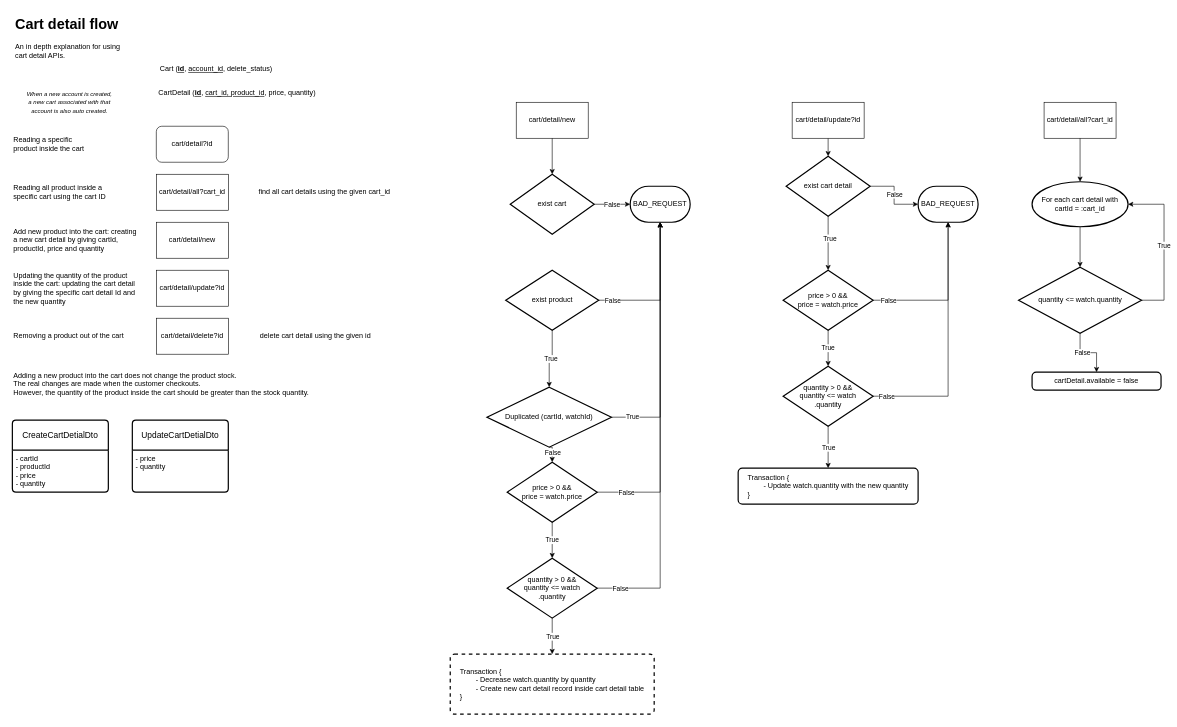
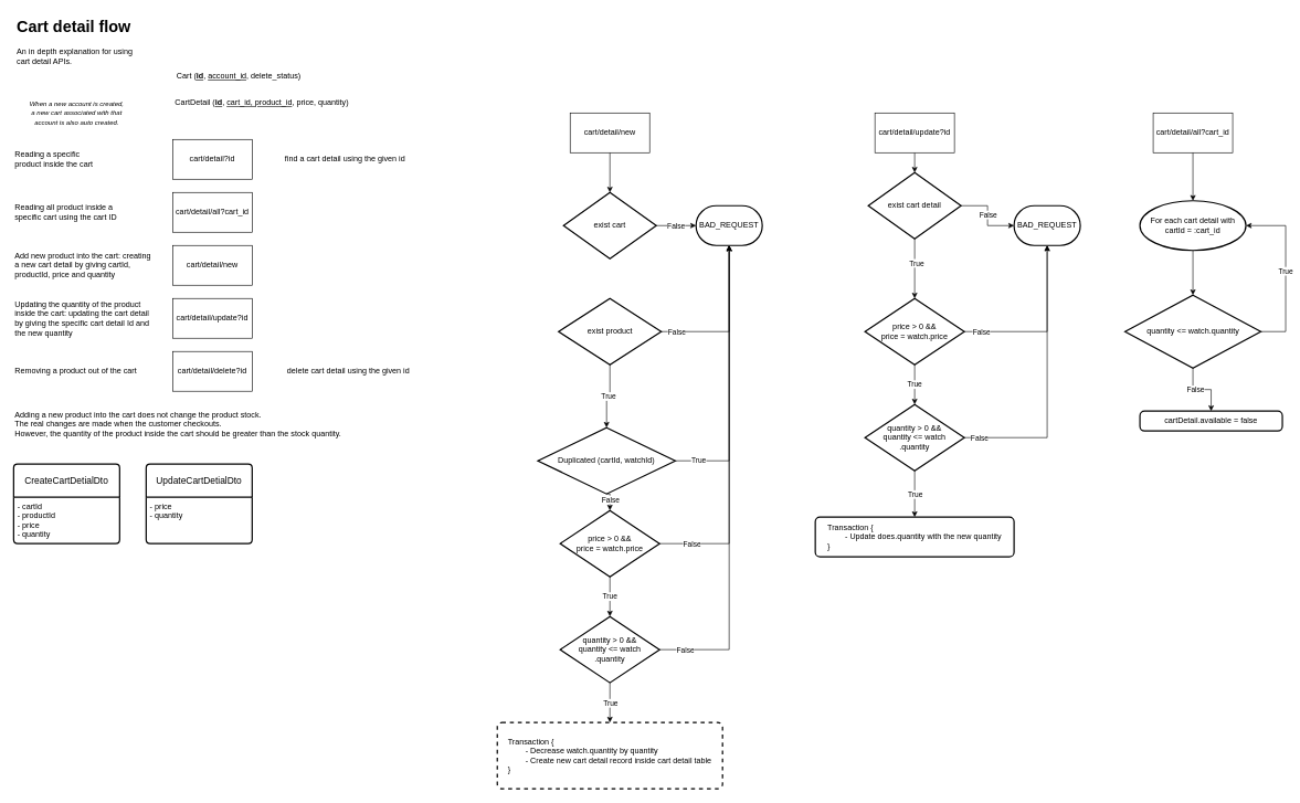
  <mxCell id="0" />
  <mxCell id="1" parent="0" />
- <mxCell id="2" value="cart/detail?id" style="whiteSpace=wrap;html=1;rounded=1;" parent="1" vertex="1"><mxGeometry x="260" y="210" width="120" height="60" as="geometry" /></mxCell>
+ <mxCell id="2" value="cart/detail?id" style="rounded=0;whiteSpace=wrap;html=1;" parent="1" vertex="1"><mxGeometry x="260" y="210" width="120" height="60" as="geometry" /></mxCell>
  <mxCell id="3" value="cart/detail/all?cart_id" style="rounded=0;whiteSpace=wrap;html=1;" parent="1" vertex="1"><mxGeometry x="260" y="290" width="120" height="60" as="geometry" /></mxCell>
  <mxCell id="4" value="cart/detail/new" style="rounded=0;whiteSpace=wrap;html=1;" parent="1" vertex="1"><mxGeometry x="260" y="370" width="120" height="60" as="geometry" /></mxCell>
  <mxCell id="5" value="cart/detail/update?id" style="rounded=0;whiteSpace=wrap;html=1;" parent="1" vertex="1"><mxGeometry x="260" y="450" width="120" height="60" as="geometry" /></mxCell>
  <mxCell id="6" value="cart/detail/delete?id" style="rounded=0;whiteSpace=wrap;html=1;" parent="1" vertex="1"><mxGeometry x="260" y="530" width="120" height="60" as="geometry" /></mxCell>
  <mxCell id="7" value="&lt;h1&gt;Cart detail flow&lt;/h1&gt;&lt;p&gt;An in depth explanation for using cart detail APIs.&lt;/p&gt;" style="text;html=1;strokeColor=none;fillColor=none;spacing=5;spacingTop=-20;whiteSpace=wrap;overflow=hidden;rounded=0;" parent="1" vertex="1"><mxGeometry x="20" y="20" width="190" height="90" as="geometry" /></mxCell>
  <mxCell id="8" value="&lt;i style=&quot;font-size: 10px;&quot;&gt;When a new account is created, &lt;br&gt;a new cart associated with that&lt;br&gt;account is also auto created.&lt;/i&gt;" style="text;html=1;align=center;verticalAlign=middle;resizable=0;points=[];autosize=1;strokeColor=none;fillColor=none;" parent="1" vertex="1"><mxGeometry x="30" y="140" width="170" height="60" as="geometry" /></mxCell>
  <mxCell id="9" value="Reading a specific product inside the cart" style="text;html=1;strokeColor=none;fillColor=none;align=left;verticalAlign=middle;whiteSpace=wrap;rounded=0;" parent="1" vertex="1"><mxGeometry x="20" y="225" width="130" height="30" as="geometry" /></mxCell>
  <mxCell id="10" value="Reading all product inside a specific cart using the cart ID" style="text;html=1;strokeColor=none;fillColor=none;align=left;verticalAlign=middle;whiteSpace=wrap;rounded=0;" parent="1" vertex="1"><mxGeometry x="20" y="305" width="160" height="30" as="geometry" /></mxCell>
  <mxCell id="11" value="Add new product into the cart: creating a new cart detail by giving cartId, productId, price and quantity" style="text;html=1;strokeColor=none;fillColor=none;align=left;verticalAlign=middle;whiteSpace=wrap;rounded=0;" parent="1" vertex="1"><mxGeometry x="20" y="385" width="210" height="30" as="geometry" /></mxCell>
  <mxCell id="12" value="Updating the quantity of the product inside the cart: updating the cart detail by giving the specific cart detail Id and the new quantity" style="text;html=1;strokeColor=none;fillColor=none;align=left;verticalAlign=middle;whiteSpace=wrap;rounded=0;" parent="1" vertex="1"><mxGeometry x="20" y="465" width="210" height="30" as="geometry" /></mxCell>
  <mxCell id="13" value="Removing a product out of the cart" style="text;html=1;strokeColor=none;fillColor=none;align=left;verticalAlign=middle;whiteSpace=wrap;rounded=0;" parent="1" vertex="1"><mxGeometry x="20" y="545" width="210" height="30" as="geometry" /></mxCell>
  <mxCell id="14" value="Cart (&lt;b&gt;&lt;u&gt;id&lt;/u&gt;&lt;/b&gt;, &lt;u&gt;account_id&lt;/u&gt;, delete_status)" style="text;html=1;strokeColor=none;fillColor=none;align=center;verticalAlign=middle;whiteSpace=wrap;rounded=0;" parent="1" vertex="1"><mxGeometry x="260" y="100" width="200" height="30" as="geometry" /></mxCell>
  <mxCell id="15" value="CartDetail (&lt;u&gt;&lt;b&gt;id&lt;/b&gt;&lt;/u&gt;, &lt;u&gt;cart_id, product_id&lt;/u&gt;, price, quantity)" style="text;html=1;strokeColor=none;fillColor=none;align=center;verticalAlign=middle;whiteSpace=wrap;rounded=0;" parent="1" vertex="1"><mxGeometry x="260" y="140" width="270" height="30" as="geometry" /></mxCell>
- <mxCell id="17" value="find all cart details using the given cart_id" style="text;html=1;align=center;verticalAlign=middle;resizable=0;points=[];autosize=1;strokeColor=none;fillColor=none;" parent="1" vertex="1"><mxGeometry x="420" y="305" width="240" height="30" as="geometry" /></mxCell>
+ <mxCell id="16" value="find a cart detail using the given id" style="text;html=1;align=center;verticalAlign=middle;resizable=0;points=[];autosize=1;strokeColor=none;fillColor=none;" parent="1" vertex="1"><mxGeometry x="420" y="225" width="200" height="30" as="geometry" /></mxCell>
  <mxCell id="18" value="CreateCartDetialDto" style="swimlane;childLayout=stackLayout;horizontal=1;startSize=50;horizontalStack=0;rounded=1;fontSize=14;fontStyle=0;strokeWidth=2;resizeParent=0;resizeLast=1;shadow=0;dashed=0;align=center;arcSize=4;whiteSpace=wrap;html=1;" parent="1" vertex="1"><mxGeometry x="20" y="700" width="160" height="120" as="geometry"><mxRectangle x="200" y="610" width="170" height="50" as="alternateBounds" /></mxGeometry></mxCell>
  <mxCell id="19" value="- cartId&lt;br&gt;- productId&lt;br&gt;- price&lt;br&gt;- quantity" style="align=left;strokeColor=none;fillColor=none;spacingLeft=4;fontSize=12;verticalAlign=top;resizable=0;rotatable=0;part=1;html=1;" parent="18" vertex="1"><mxGeometry y="50" width="160" height="70" as="geometry" /></mxCell>
  <mxCell id="20" value="UpdateCartDetialDto" style="swimlane;childLayout=stackLayout;horizontal=1;startSize=50;horizontalStack=0;rounded=1;fontSize=14;fontStyle=0;strokeWidth=2;resizeParent=0;resizeLast=1;shadow=0;dashed=0;align=center;arcSize=4;whiteSpace=wrap;html=1;" parent="1" vertex="1"><mxGeometry x="220" y="700" width="160" height="120" as="geometry"><mxRectangle x="200" y="610" width="170" height="50" as="alternateBounds" /></mxGeometry></mxCell>
  <mxCell id="21" value="- price&lt;br&gt;- quantity" style="align=left;strokeColor=none;fillColor=none;spacingLeft=4;fontSize=12;verticalAlign=top;resizable=0;rotatable=0;part=1;html=1;" parent="20" vertex="1"><mxGeometry y="50" width="160" height="70" as="geometry" /></mxCell>
  <mxCell id="22" value="cart/detail/new" style="rounded=0;whiteSpace=wrap;html=1;" parent="1" vertex="1"><mxGeometry x="860" y="170" width="120" height="60" as="geometry" /></mxCell>
  <mxCell id="23" style="edgeStyle=orthogonalEdgeStyle;rounded=0;orthogonalLoop=1;jettySize=auto;html=1;exitX=1;exitY=0.5;exitDx=0;exitDy=0;exitPerimeter=0;" parent="1" source="25" target="28" edge="1"><mxGeometry relative="1" as="geometry" /></mxCell>
  <mxCell id="24" value="False" style="edgeLabel;html=1;align=center;verticalAlign=middle;resizable=0;points=[];" parent="23" vertex="1" connectable="0"><mxGeometry x="-0.042" relative="1" as="geometry"><mxPoint as="offset" /></mxGeometry></mxCell>
  <mxCell id="25" value="exist cart" style="strokeWidth=2;html=1;shape=mxgraph.flowchart.decision;whiteSpace=wrap;" parent="1" vertex="1"><mxGeometry x="850" y="290" width="140" height="100" as="geometry" /></mxCell>
  <mxCell id="26" style="edgeStyle=orthogonalEdgeStyle;rounded=0;orthogonalLoop=1;jettySize=auto;html=1;exitX=0.5;exitY=1;exitDx=0;exitDy=0;entryX=0.5;entryY=0;entryDx=0;entryDy=0;entryPerimeter=0;" parent="1" source="22" target="25" edge="1"><mxGeometry relative="1" as="geometry" /></mxCell>
  <mxCell id="27" value="exist product" style="strokeWidth=2;html=1;shape=mxgraph.flowchart.decision;whiteSpace=wrap;" parent="1" vertex="1"><mxGeometry x="842.5" y="450" width="155" height="100" as="geometry" /></mxCell>
  <mxCell id="28" value="BAD_REQUEST" style="strokeWidth=2;html=1;shape=mxgraph.flowchart.terminator;whiteSpace=wrap;" parent="1" vertex="1"><mxGeometry x="1050" y="310" width="100" height="60" as="geometry" /></mxCell>
  <mxCell id="29" style="edgeStyle=orthogonalEdgeStyle;rounded=0;orthogonalLoop=1;jettySize=auto;html=1;exitX=1;exitY=0.5;exitDx=0;exitDy=0;exitPerimeter=0;entryX=0.5;entryY=1;entryDx=0;entryDy=0;entryPerimeter=0;" parent="1" source="27" target="28" edge="1"><mxGeometry relative="1" as="geometry" /></mxCell>
  <mxCell id="30" value="False" style="edgeLabel;html=1;align=center;verticalAlign=middle;resizable=0;points=[];" parent="29" vertex="1" connectable="0"><mxGeometry x="-0.659" y="-2" relative="1" as="geometry"><mxPoint x="-17" y="-2" as="offset" /></mxGeometry></mxCell>
  <mxCell id="31" value="price &amp;gt; 0 &amp;amp;&amp;amp; &lt;br&gt;price = watch.price" style="strokeWidth=2;html=1;shape=mxgraph.flowchart.decision;whiteSpace=wrap;" parent="1" vertex="1"><mxGeometry x="845" y="770" width="150" height="100" as="geometry" /></mxCell>
  <mxCell id="32" style="edgeStyle=orthogonalEdgeStyle;rounded=0;orthogonalLoop=1;jettySize=auto;html=1;exitX=0.5;exitY=1;exitDx=0;exitDy=0;exitPerimeter=0;entryX=0.5;entryY=0;entryDx=0;entryDy=0;" parent="1" source="34" target="40" edge="1"><mxGeometry relative="1" as="geometry" /></mxCell>
  <mxCell id="33" value="True" style="edgeLabel;html=1;align=center;verticalAlign=middle;resizable=0;points=[];" parent="32" vertex="1" connectable="0"><mxGeometry x="-0.01" relative="1" as="geometry"><mxPoint as="offset" /></mxGeometry></mxCell>
  <mxCell id="34" value="quantity &amp;gt; 0 &amp;amp;&amp;amp; &lt;br&gt;quantity &amp;lt;= watch&lt;br&gt;.quantity" style="strokeWidth=2;html=1;shape=mxgraph.flowchart.decision;whiteSpace=wrap;" parent="1" vertex="1"><mxGeometry x="845" y="930" width="150" height="100" as="geometry" /></mxCell>
  <mxCell id="35" value="True" style="edgeStyle=orthogonalEdgeStyle;rounded=0;orthogonalLoop=1;jettySize=auto;html=1;exitX=0.5;exitY=1;exitDx=0;exitDy=0;exitPerimeter=0;entryX=0.5;entryY=0;entryDx=0;entryDy=0;entryPerimeter=0;" parent="1" source="31" target="34" edge="1"><mxGeometry relative="1" as="geometry" /></mxCell>
  <mxCell id="36" style="edgeStyle=orthogonalEdgeStyle;rounded=0;orthogonalLoop=1;jettySize=auto;html=1;exitX=1;exitY=0.5;exitDx=0;exitDy=0;exitPerimeter=0;entryX=0.5;entryY=1;entryDx=0;entryDy=0;entryPerimeter=0;" parent="1" source="31" target="28" edge="1"><mxGeometry relative="1" as="geometry" /></mxCell>
  <mxCell id="37" value="False" style="edgeLabel;html=1;align=center;verticalAlign=middle;resizable=0;points=[];" parent="36" vertex="1" connectable="0"><mxGeometry x="-0.72" relative="1" as="geometry"><mxPoint x="-30" as="offset" /></mxGeometry></mxCell>
  <mxCell id="38" style="edgeStyle=orthogonalEdgeStyle;rounded=0;orthogonalLoop=1;jettySize=auto;html=1;exitX=1;exitY=0.5;exitDx=0;exitDy=0;exitPerimeter=0;entryX=0.5;entryY=1;entryDx=0;entryDy=0;entryPerimeter=0;" parent="1" source="34" target="28" edge="1"><mxGeometry relative="1" as="geometry" /></mxCell>
  <mxCell id="39" value="False" style="edgeLabel;html=1;align=center;verticalAlign=middle;resizable=0;points=[];" parent="38" vertex="1" connectable="0"><mxGeometry x="-0.894" relative="1" as="geometry"><mxPoint as="offset" /></mxGeometry></mxCell>
  <mxCell id="40" value="&lt;div style=&quot;text-align: left;&quot;&gt;Transaction {&lt;/div&gt;&lt;div style=&quot;text-align: left;&quot;&gt;&lt;div&gt;&lt;span style=&quot;white-space: pre;&quot;&gt;&#09;&lt;/span&gt;- Decrease watch.quantity by quantity&lt;/div&gt;&lt;div&gt;&lt;span style=&quot;background-color: initial;&quot;&gt;&lt;span style=&quot;white-space: pre;&quot;&gt;&#09;&lt;/span&gt;- Create new cart detail record inside cart detail table&lt;/span&gt;&lt;/div&gt;&lt;/div&gt;&lt;div style=&quot;text-align: left;&quot;&gt;}&lt;/div&gt;" style="rounded=1;whiteSpace=wrap;html=1;absoluteArcSize=1;arcSize=14;strokeWidth=2;dashed=1;" parent="1" vertex="1"><mxGeometry x="750" y="1090" width="340" height="100" as="geometry" /></mxCell>
  <mxCell id="41" style="edgeStyle=orthogonalEdgeStyle;rounded=0;orthogonalLoop=1;jettySize=auto;html=1;exitX=1;exitY=0.5;exitDx=0;exitDy=0;exitPerimeter=0;entryX=0;entryY=0.5;entryDx=0;entryDy=0;entryPerimeter=0;" parent="1" source="43" target="47" edge="1"><mxGeometry relative="1" as="geometry"><mxPoint x="1510" y="340" as="targetPoint" /></mxGeometry></mxCell>
  <mxCell id="42" value="False" style="edgeLabel;html=1;align=center;verticalAlign=middle;resizable=0;points=[];" parent="41" vertex="1" connectable="0"><mxGeometry x="-0.042" relative="1" as="geometry"><mxPoint as="offset" /></mxGeometry></mxCell>
  <mxCell id="43" value="exist cart detail" style="strokeWidth=2;html=1;shape=mxgraph.flowchart.decision;whiteSpace=wrap;" parent="1" vertex="1"><mxGeometry x="1310" y="260" width="140" height="100" as="geometry" /></mxCell>
  <mxCell id="44" style="edgeStyle=orthogonalEdgeStyle;rounded=0;orthogonalLoop=1;jettySize=auto;html=1;exitX=0.5;exitY=1;exitDx=0;exitDy=0;entryX=0.5;entryY=0;entryDx=0;entryDy=0;entryPerimeter=0;" parent="1" source="58" target="43" edge="1"><mxGeometry relative="1" as="geometry"><mxPoint x="1380" y="230" as="sourcePoint" /></mxGeometry></mxCell>
  <mxCell id="45" style="edgeStyle=orthogonalEdgeStyle;rounded=0;orthogonalLoop=1;jettySize=auto;html=1;exitX=0.5;exitY=1;exitDx=0;exitDy=0;exitPerimeter=0;entryX=0.5;entryY=0;entryDx=0;entryDy=0;entryPerimeter=0;" parent="1" source="43" target="48" edge="1"><mxGeometry relative="1" as="geometry"><mxPoint x="1380" y="450" as="targetPoint" /></mxGeometry></mxCell>
  <mxCell id="46" value="True" style="edgeLabel;html=1;align=center;verticalAlign=middle;resizable=0;points=[];" parent="45" vertex="1" connectable="0"><mxGeometry x="-0.189" y="2" relative="1" as="geometry"><mxPoint as="offset" /></mxGeometry></mxCell>
  <mxCell id="47" value="BAD_REQUEST" style="strokeWidth=2;html=1;shape=mxgraph.flowchart.terminator;whiteSpace=wrap;" parent="1" vertex="1"><mxGeometry x="1530" y="310" width="100" height="60" as="geometry" /></mxCell>
  <mxCell id="48" value="price &amp;gt; 0 &amp;amp;&amp;amp; &lt;br&gt;price = watch.price" style="strokeWidth=2;html=1;shape=mxgraph.flowchart.decision;whiteSpace=wrap;" parent="1" vertex="1"><mxGeometry x="1305" y="450" width="150" height="100" as="geometry" /></mxCell>
  <mxCell id="49" style="edgeStyle=orthogonalEdgeStyle;rounded=0;orthogonalLoop=1;jettySize=auto;html=1;exitX=0.5;exitY=1;exitDx=0;exitDy=0;exitPerimeter=0;entryX=0.5;entryY=0;entryDx=0;entryDy=0;" parent="1" source="51" target="57" edge="1"><mxGeometry relative="1" as="geometry" /></mxCell>
  <mxCell id="50" value="True" style="edgeLabel;html=1;align=center;verticalAlign=middle;resizable=0;points=[];" parent="49" vertex="1" connectable="0"><mxGeometry x="-0.01" relative="1" as="geometry"><mxPoint as="offset" /></mxGeometry></mxCell>
  <mxCell id="51" value="quantity &amp;gt; 0 &amp;amp;&amp;amp; &lt;br&gt;quantity &amp;lt;= watch&lt;br&gt;.quantity" style="strokeWidth=2;html=1;shape=mxgraph.flowchart.decision;whiteSpace=wrap;" parent="1" vertex="1"><mxGeometry x="1305" y="610" width="150" height="100" as="geometry" /></mxCell>
  <mxCell id="52" value="True" style="edgeStyle=orthogonalEdgeStyle;rounded=0;orthogonalLoop=1;jettySize=auto;html=1;exitX=0.5;exitY=1;exitDx=0;exitDy=0;exitPerimeter=0;entryX=0.5;entryY=0;entryDx=0;entryDy=0;entryPerimeter=0;" parent="1" source="48" target="51" edge="1"><mxGeometry relative="1" as="geometry" /></mxCell>
  <mxCell id="53" style="edgeStyle=orthogonalEdgeStyle;rounded=0;orthogonalLoop=1;jettySize=auto;html=1;exitX=1;exitY=0.5;exitDx=0;exitDy=0;exitPerimeter=0;entryX=0.5;entryY=1;entryDx=0;entryDy=0;entryPerimeter=0;" parent="1" source="48" target="47" edge="1"><mxGeometry relative="1" as="geometry"><mxPoint x="1560" y="370" as="targetPoint" /></mxGeometry></mxCell>
  <mxCell id="54" value="False" style="edgeLabel;html=1;align=center;verticalAlign=middle;resizable=0;points=[];" parent="53" vertex="1" connectable="0"><mxGeometry x="-0.72" relative="1" as="geometry"><mxPoint x="-11" as="offset" /></mxGeometry></mxCell>
  <mxCell id="55" style="edgeStyle=orthogonalEdgeStyle;rounded=0;orthogonalLoop=1;jettySize=auto;html=1;exitX=1;exitY=0.5;exitDx=0;exitDy=0;exitPerimeter=0;entryX=0.5;entryY=1;entryDx=0;entryDy=0;entryPerimeter=0;" parent="1" source="51" target="47" edge="1"><mxGeometry relative="1" as="geometry"><mxPoint x="1560" y="370" as="targetPoint" /></mxGeometry></mxCell>
  <mxCell id="56" value="False" style="edgeLabel;html=1;align=center;verticalAlign=middle;resizable=0;points=[];" parent="55" vertex="1" connectable="0"><mxGeometry x="-0.894" relative="1" as="geometry"><mxPoint as="offset" /></mxGeometry></mxCell>
- <mxCell id="57" value="&lt;div style=&quot;text-align: left;&quot;&gt;Transaction {&lt;/div&gt;&lt;div style=&quot;text-align: left;&quot;&gt;&lt;div&gt;&lt;span style=&quot;white-space: pre;&quot;&gt;&#09;&lt;/span&gt;- Update watch.quantity with the new quantity&lt;/div&gt;&lt;/div&gt;&lt;div style=&quot;text-align: left;&quot;&gt;}&lt;/div&gt;" style="rounded=1;whiteSpace=wrap;html=1;absoluteArcSize=1;arcSize=14;strokeWidth=2;" parent="1" vertex="1"><mxGeometry x="1230" y="780" width="300" height="60" as="geometry" /></mxCell>
+ <mxCell id="57" value="&lt;div style=&quot;text-align: left;&quot;&gt;Transaction {&lt;/div&gt;&lt;div style=&quot;text-align: left;&quot;&gt;&lt;div&gt;&lt;span style=&quot;white-space: pre;&quot;&gt;&#09;&lt;/span&gt;- Update does.quantity with the new quantity&lt;/div&gt;&lt;/div&gt;&lt;div style=&quot;text-align: left;&quot;&gt;}&lt;/div&gt;" style="rounded=1;whiteSpace=wrap;html=1;absoluteArcSize=1;arcSize=14;strokeWidth=2;" parent="1" vertex="1"><mxGeometry x="1230" y="780" width="300" height="60" as="geometry" /></mxCell>
  <mxCell id="58" value="cart/detail/update?id" style="rounded=0;whiteSpace=wrap;html=1;" parent="1" vertex="1"><mxGeometry x="1320" y="170" width="120" height="60" as="geometry" /></mxCell>
  <mxCell id="59" value="delete cart detail using the given id" style="text;html=1;align=center;verticalAlign=middle;resizable=0;points=[];autosize=1;strokeColor=none;fillColor=none;" parent="1" vertex="1"><mxGeometry x="420" y="545" width="210" height="30" as="geometry" /></mxCell>
  <mxCell id="60" value="cart/detail/all?cart_id" style="rounded=0;whiteSpace=wrap;html=1;" parent="1" vertex="1"><mxGeometry x="1740" y="170" width="120" height="60" as="geometry" /></mxCell>
  <mxCell id="61" style="edgeStyle=orthogonalEdgeStyle;rounded=0;orthogonalLoop=1;jettySize=auto;html=1;exitX=0.5;exitY=1;exitDx=0;exitDy=0;entryX=0.5;entryY=0;entryDx=0;entryDy=0;entryPerimeter=0;" parent="1" source="60" target="62" edge="1"><mxGeometry relative="1" as="geometry"><mxPoint x="1800" y="290" as="targetPoint" /></mxGeometry></mxCell>
  <mxCell id="62" value="For each cart detail with&lt;br&gt;cartId = :cart_id" style="strokeWidth=2;html=1;shape=mxgraph.flowchart.start_1;whiteSpace=wrap;" parent="1" vertex="1"><mxGeometry x="1720" y="302.5" width="160" height="75" as="geometry" /></mxCell>
  <mxCell id="63" value="False" style="edgeStyle=orthogonalEdgeStyle;rounded=0;orthogonalLoop=1;jettySize=auto;html=1;exitX=0.5;exitY=1;exitDx=0;exitDy=0;exitPerimeter=0;" parent="1" source="64" target="66" edge="1"><mxGeometry x="-0.231" relative="1" as="geometry"><mxPoint as="offset" /></mxGeometry></mxCell>
  <mxCell id="64" value="quantity &amp;lt;= watch.quantity" style="strokeWidth=2;html=1;shape=mxgraph.flowchart.decision;whiteSpace=wrap;" parent="1" vertex="1"><mxGeometry x="1697.5" y="445" width="205" height="110" as="geometry" /></mxCell>
  <mxCell id="65" style="edgeStyle=orthogonalEdgeStyle;rounded=0;orthogonalLoop=1;jettySize=auto;html=1;exitX=0.5;exitY=1;exitDx=0;exitDy=0;exitPerimeter=0;entryX=0.5;entryY=0;entryDx=0;entryDy=0;entryPerimeter=0;" parent="1" source="62" target="64" edge="1"><mxGeometry relative="1" as="geometry" /></mxCell>
  <mxCell id="66" value="cartDetail.available = false" style="rounded=1;whiteSpace=wrap;html=1;absoluteArcSize=1;arcSize=14;strokeWidth=2;" parent="1" vertex="1"><mxGeometry x="1720" y="620" width="215" height="30" as="geometry" /></mxCell>
  <mxCell id="67" value="True" style="edgeStyle=orthogonalEdgeStyle;rounded=0;orthogonalLoop=1;jettySize=auto;html=1;exitX=1;exitY=0.5;exitDx=0;exitDy=0;exitPerimeter=0;entryX=1;entryY=0.5;entryDx=0;entryDy=0;entryPerimeter=0;" parent="1" source="64" target="62" edge="1"><mxGeometry relative="1" as="geometry"><Array as="points"><mxPoint x="1940" y="500" /><mxPoint x="1940" y="340" /></Array></mxGeometry></mxCell>
  <mxCell id="68" value="Duplicated (cartId, watchId)" style="strokeWidth=2;html=1;shape=mxgraph.flowchart.decision;whiteSpace=wrap;" parent="1" vertex="1"><mxGeometry x="811.25" y="645" width="207.5" height="100" as="geometry" /></mxCell>
  <mxCell id="69" value="True" style="edgeStyle=orthogonalEdgeStyle;rounded=0;orthogonalLoop=1;jettySize=auto;html=1;exitX=0.5;exitY=1;exitDx=0;exitDy=0;exitPerimeter=0;entryX=0.5;entryY=0;entryDx=0;entryDy=0;entryPerimeter=0;" parent="1" source="27" target="68" edge="1"><mxGeometry relative="1" as="geometry" /></mxCell>
  <mxCell id="70" style="edgeStyle=orthogonalEdgeStyle;rounded=0;orthogonalLoop=1;jettySize=auto;html=1;exitX=1;exitY=0.5;exitDx=0;exitDy=0;exitPerimeter=0;entryX=0.5;entryY=1;entryDx=0;entryDy=0;entryPerimeter=0;" parent="1" source="68" target="28" edge="1"><mxGeometry relative="1" as="geometry" /></mxCell>
  <mxCell id="71" value="True" style="edgeLabel;html=1;align=center;verticalAlign=middle;resizable=0;points=[];" parent="70" vertex="1" connectable="0"><mxGeometry x="-0.83" y="1" relative="1" as="geometry"><mxPoint as="offset" /></mxGeometry></mxCell>
  <mxCell id="72" style="edgeStyle=orthogonalEdgeStyle;rounded=0;orthogonalLoop=1;jettySize=auto;html=1;exitX=0.5;exitY=1;exitDx=0;exitDy=0;exitPerimeter=0;entryX=0.5;entryY=0;entryDx=0;entryDy=0;entryPerimeter=0;" parent="1" source="68" target="31" edge="1"><mxGeometry relative="1" as="geometry" /></mxCell>
  <mxCell id="73" value="False" style="edgeLabel;html=1;align=center;verticalAlign=middle;resizable=0;points=[];" parent="72" vertex="1" connectable="0"><mxGeometry x="-0.111" relative="1" as="geometry"><mxPoint as="offset" /></mxGeometry></mxCell>
  <mxCell id="74" value="Adding a new product into the cart does not change the product stock.&lt;br&gt;The real changes are made when the customer checkouts.&lt;br&gt;However, the quantity of the product inside the cart should be greater than the stock quantity." style="text;html=1;align=left;verticalAlign=middle;resizable=0;points=[];autosize=1;strokeColor=none;fillColor=none;" parent="1" vertex="1"><mxGeometry x="20" y="610" width="520" height="60" as="geometry" /></mxCell>
